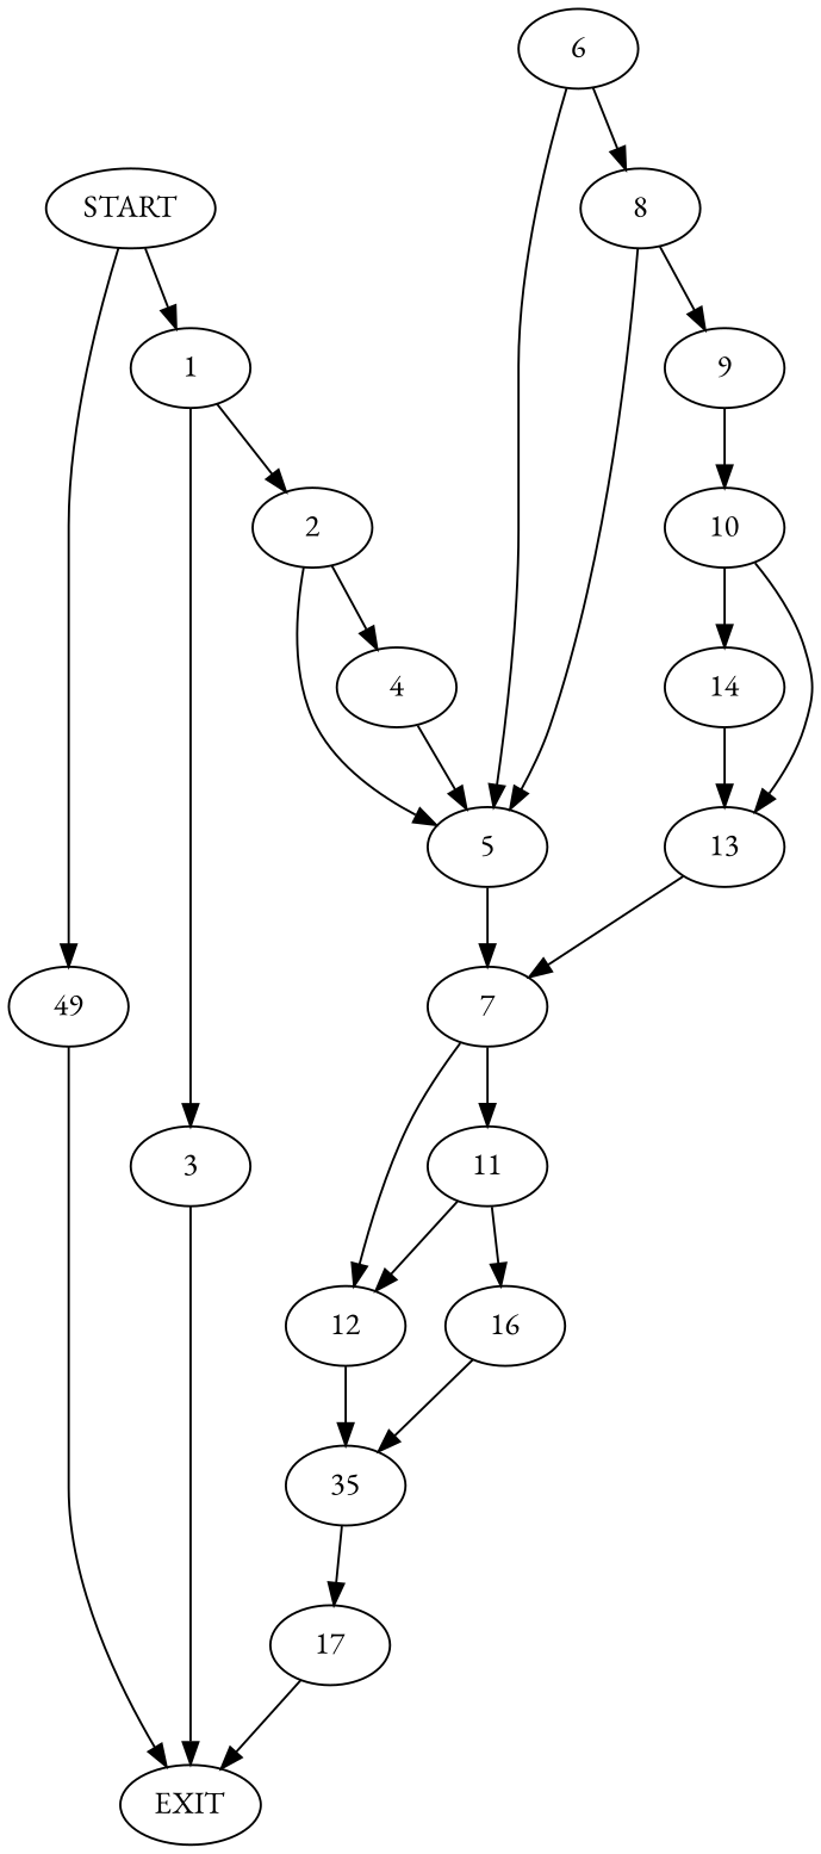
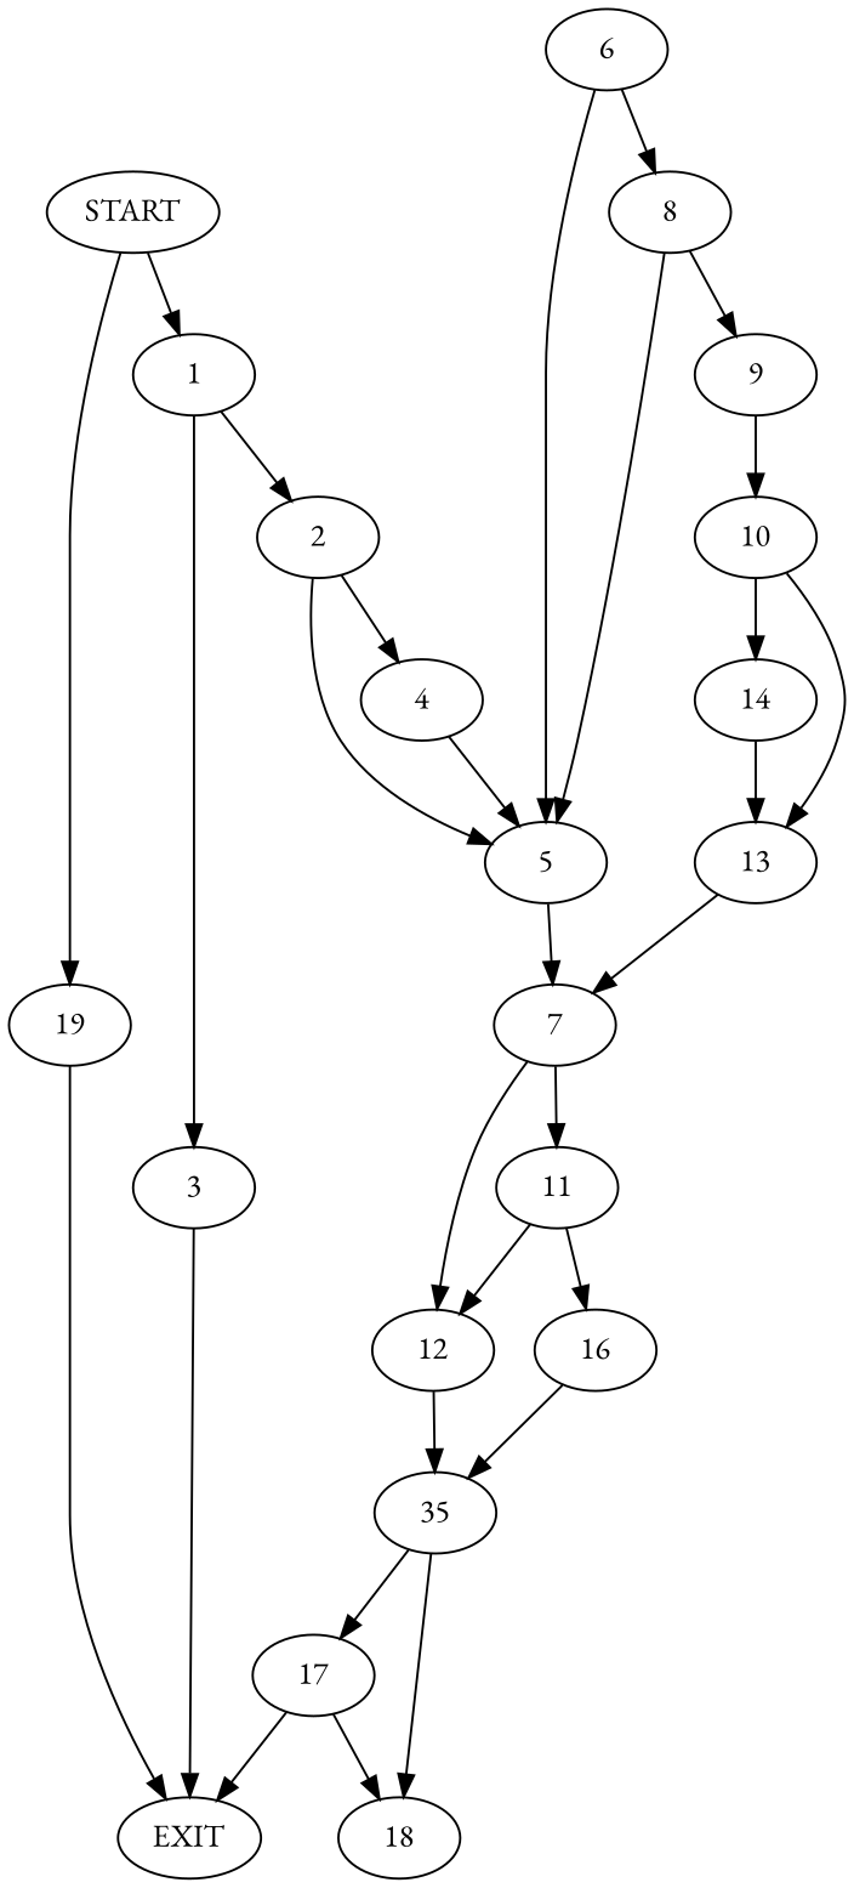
  digraph {
    fontname="EB Garamond"
    node [fontname="EB Garamond"]
    edge [fontname="EB Garamond"]
    n1 [label=START]
    1
-   19 [label=49]
+   19
    2
    3
    n6 [label=EXIT]
    4
    5
    7
    6
    8
    11
    12
    9
    16
    n16 [label=35]
    10
    13
    14
    17
+   18
    n1 -> 1
    n1 -> 19
    1 -> 2
    1 -> 3
    19 -> n6
    2 -> 4
    2 -> 5
    3 -> n6
    4 -> 5
    5 -> 7
    7 -> 11
    7 -> 12
    6 -> 5
    6 -> 8
    8 -> 5
    8 -> 9
    11 -> 12
    11 -> 16
    12 -> n16
    9 -> 10
    16 -> n16
    n16 -> 17
+   n16 -> 18
    10 -> 13
    10 -> 14
    13 -> 7
    14 -> 13
    17 -> n6
+   17 -> 18
  }
